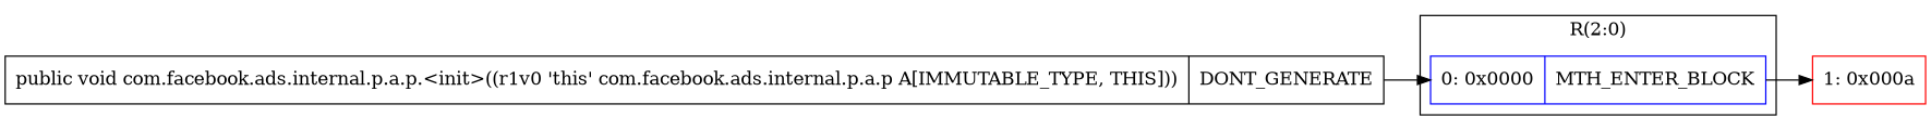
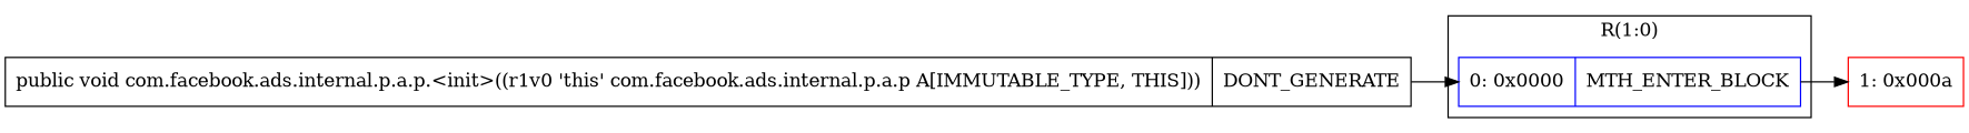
  digraph {
    rankdir=LR
    node [shape=record]
    n1 [color=blue label="{0\:\ 0x0000|MTH_ENTER_BLOCK\l}"]
    n2 [color=red label="{1\:\ 0x000a}"]
    n3 [label="{public void com.facebook.ads.internal.p.a.p.\<init\>((r1v0 'this' com.facebook.ads.internal.p.a.p A[IMMUTABLE_TYPE, THIS]))  | DONT_GENERATE\l}"]
    subgraph cluster_1 {
-     label="R(2:0)"
+     label="R(1:0)"
      n1
    }
    n1 -> n2
    n3 -> n1
  }
